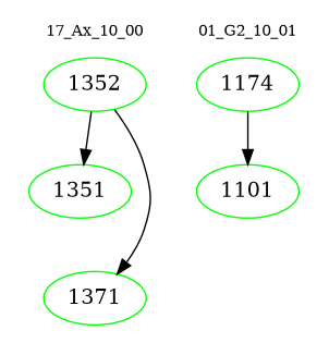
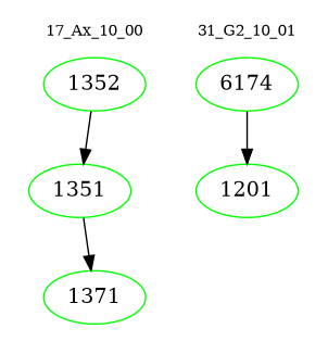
  digraph {
    node [color=green]
    edge [color=black]
    n1 [label=1352]
    n2 [label=1351]
    n3 [label=1371]
-   n4 [label=1174]
-   n5 [label=1101]
+   n4 [label=6174]
+   n5 [label=1201]
    subgraph cluster_1 {
      color=white
      fontsize=10
      label="17_Ax_10_00"
      n1
      n2
      n3
    }
    subgraph cluster_2 {
      color=white
      fontsize=10
-     label="01_G2_10_01"
+     label="31_G2_10_01"
      n4
      n5
    }
    n1 -> n2
-   n1 -> n3
+   n2 -> n3
    n4 -> n5
  }
